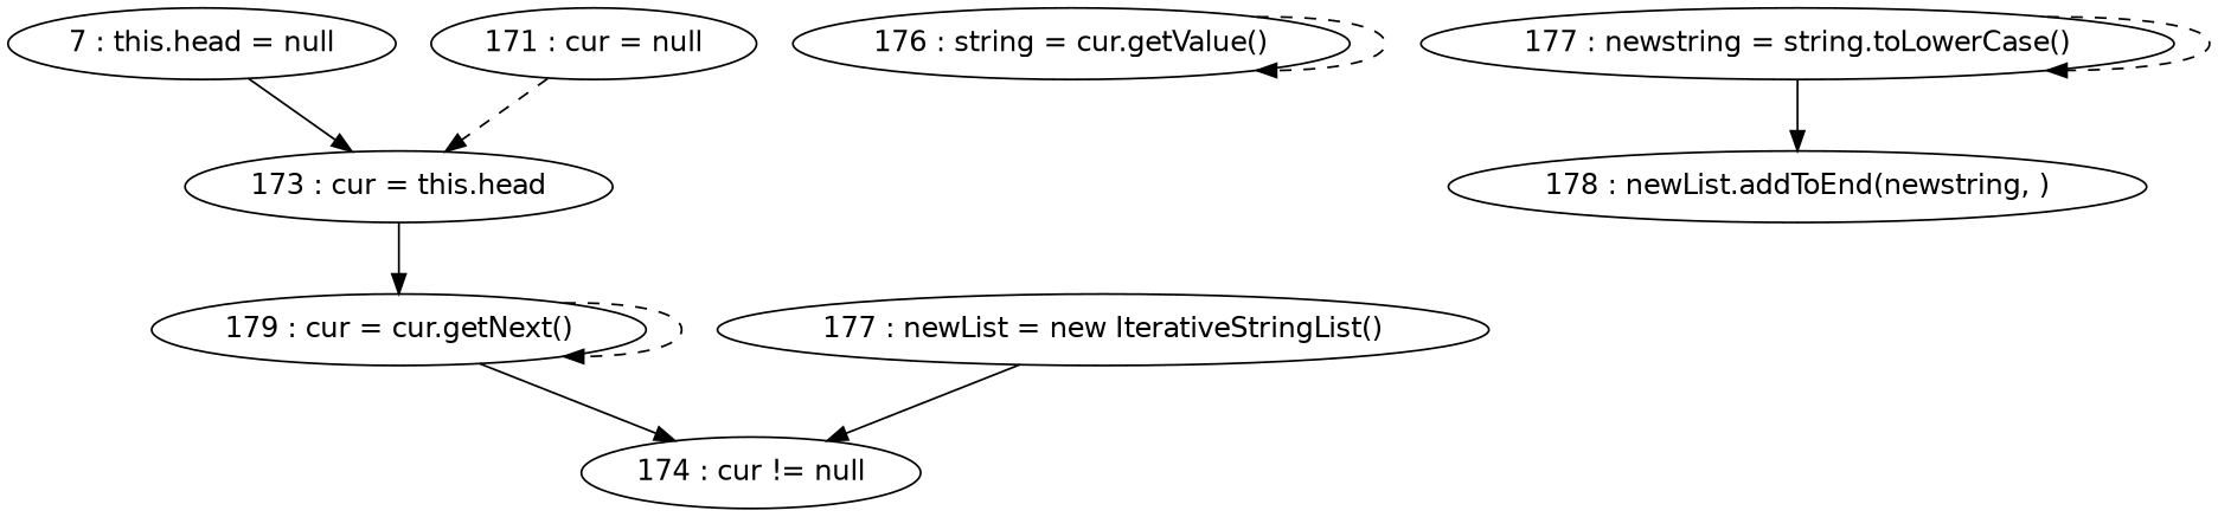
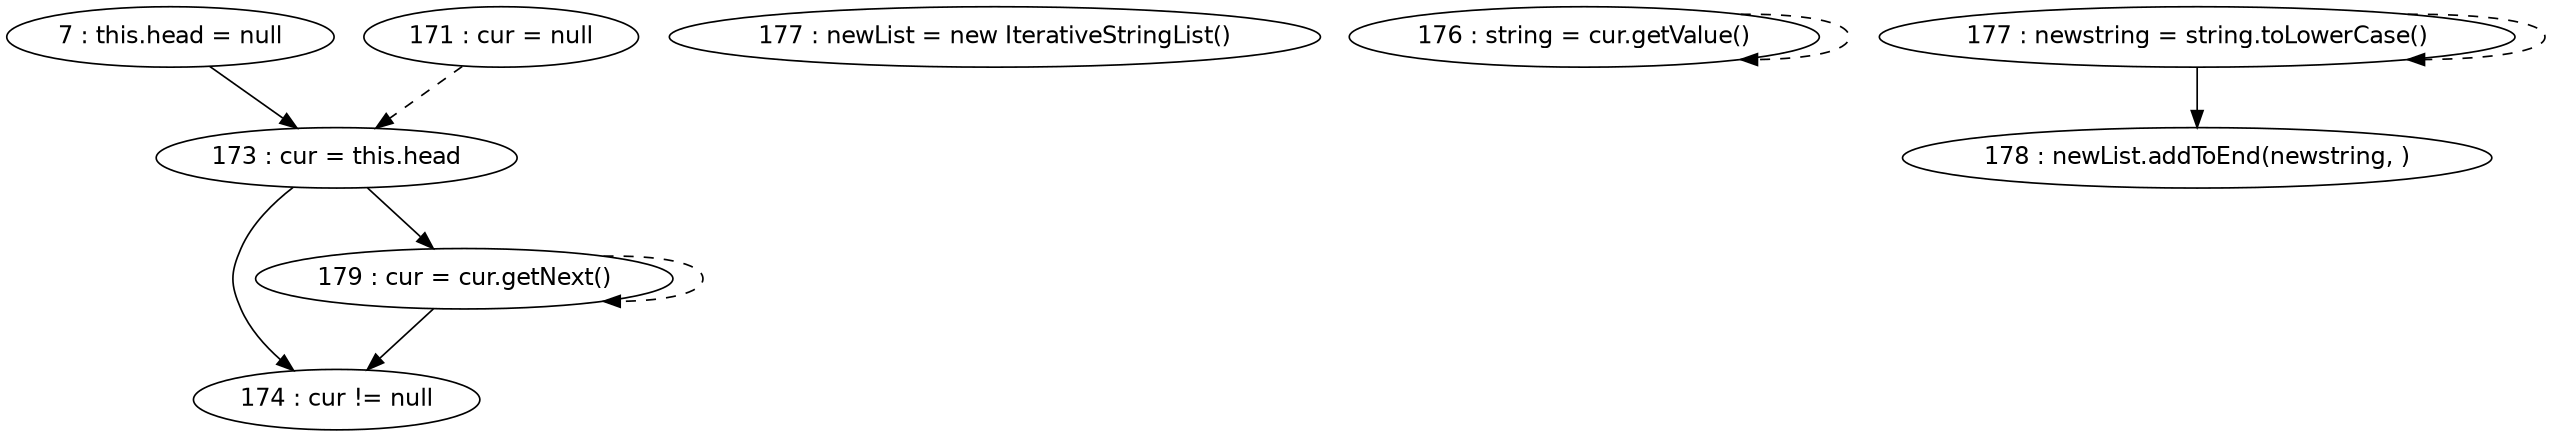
  digraph {
    fontname="DejaVu Sans"
    node [fontname="DejaVu Sans"]
    edge [fontname="DejaVu Sans"]
    "7 : this.head = null"
    "173 : cur = this.head"
    "174 : cur != null"
    "179 : cur = cur.getNext()"
    "171 : cur = null"
    n6 [label="177 : newList = new IterativeStringList()"]
    "176 : string = cur.getValue()"
    "177 : newstring = string.toLowerCase()"
    "178 : newList.addToEnd(newstring, )"
    "7 : this.head = null" -> "173 : cur = this.head"
-   n6 -> "174 : cur != null"
+   "173 : cur = this.head" -> "174 : cur != null"
    "173 : cur = this.head" -> "179 : cur = cur.getNext()" [style=solid]
    "179 : cur = cur.getNext()" -> "174 : cur != null"
    "179 : cur = cur.getNext()" -> "179 : cur = cur.getNext()" [style=dashed]
    "171 : cur = null" -> "173 : cur = this.head" [style=dashed]
    "176 : string = cur.getValue()" -> "176 : string = cur.getValue()" [style=dashed]
    "177 : newstring = string.toLowerCase()" -> "177 : newstring = string.toLowerCase()" [style=dashed]
    "177 : newstring = string.toLowerCase()" -> "178 : newList.addToEnd(newstring, )"
  }
